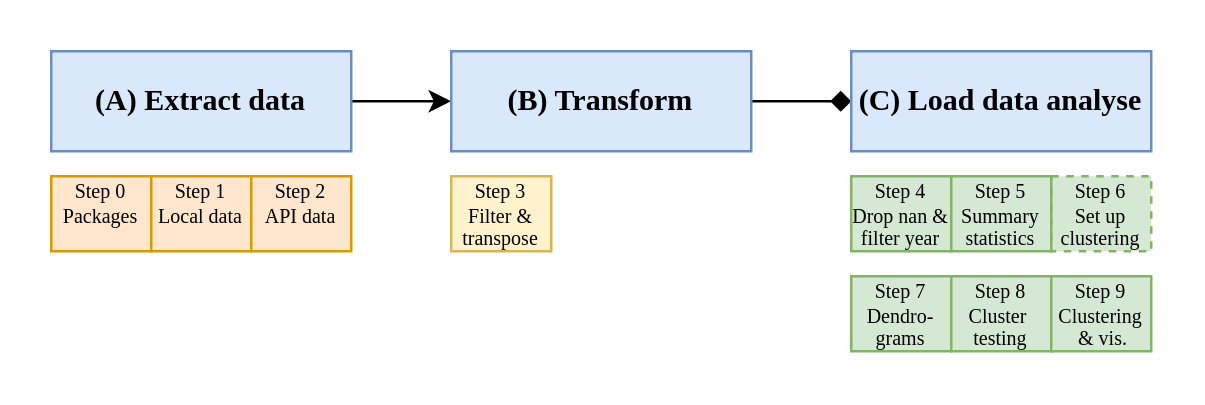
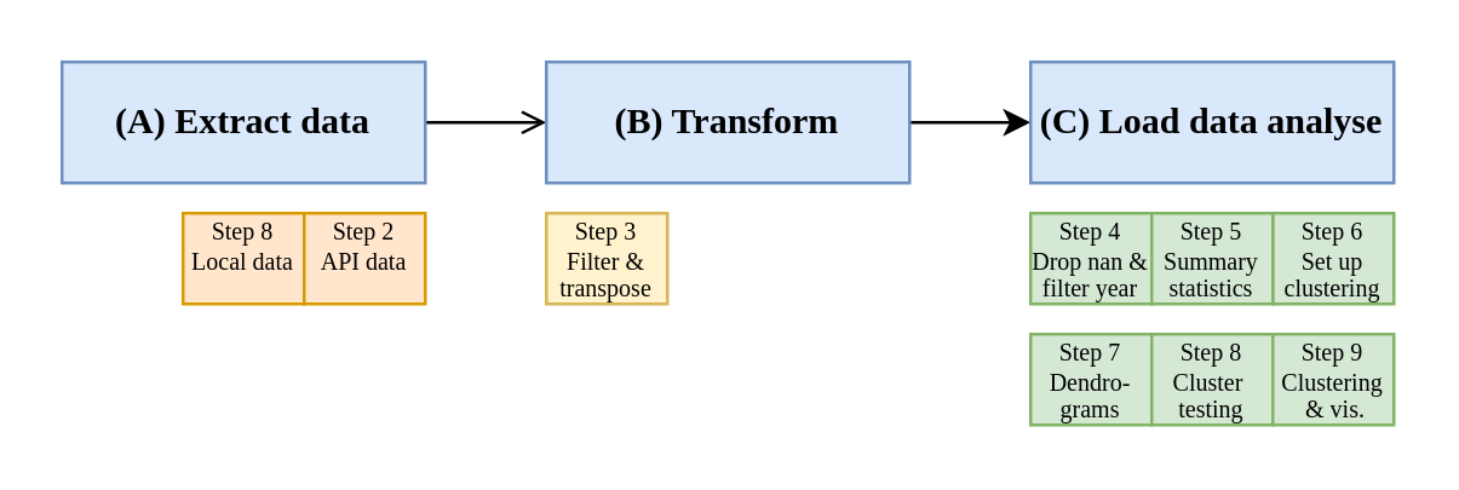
  <mxCell id="0" />
  <mxCell id="1" parent="0" />
- <mxCell id="2" value="" style="edgeStyle=orthogonalEdgeStyle;rounded=0;orthogonalLoop=1;jettySize=auto;html=1;fontFamily=Times New Roman;" edge="1" parent="1" source="3" target="5"><mxGeometry relative="1" as="geometry" /></mxCell>
+ <mxCell id="2" value="" style="edgeStyle=orthogonalEdgeStyle;rounded=0;orthogonalLoop=1;jettySize=auto;html=1;fontFamily=Times New Roman;endArrow=open;" edge="1" parent="1" source="3" target="5"><mxGeometry relative="1" as="geometry" /></mxCell>
  <mxCell id="3" value="(A) Extract data" style="rounded=0;whiteSpace=wrap;html=1;fontFamily=Times New Roman;fillColor=#dae8fc;strokeColor=#6c8ebf;fontStyle=1" vertex="1" parent="1"><mxGeometry x="20" y="20" width="120" height="40" as="geometry" /></mxCell>
- <mxCell id="4" value="" style="edgeStyle=orthogonalEdgeStyle;rounded=0;orthogonalLoop=1;jettySize=auto;html=1;fontFamily=Times New Roman;endArrow=diamond;" edge="1" parent="1" source="5" target="6"><mxGeometry relative="1" as="geometry" /></mxCell>
+ <mxCell id="4" value="" style="edgeStyle=orthogonalEdgeStyle;rounded=0;orthogonalLoop=1;jettySize=auto;html=1;fontFamily=Times New Roman;" edge="1" parent="1" source="5" target="6"><mxGeometry relative="1" as="geometry" /></mxCell>
  <mxCell id="5" value="(B) Transform" style="rounded=0;whiteSpace=wrap;html=1;fontFamily=Times New Roman;fillColor=#dae8fc;strokeColor=#6c8ebf;fontStyle=1" vertex="1" parent="1"><mxGeometry x="180" y="20" width="120" height="40" as="geometry" /></mxCell>
  <mxCell id="6" value="(C) Load data analyse" style="rounded=0;whiteSpace=wrap;html=1;fontFamily=Times New Roman;fillColor=#dae8fc;strokeColor=#6c8ebf;fontStyle=1" vertex="1" parent="1"><mxGeometry x="340" y="20" width="120" height="40" as="geometry" /></mxCell>
- <mxCell id="7" value="Step 0&lt;br&gt;Packages" style="rounded=0;whiteSpace=wrap;html=1;fontFamily=Times New Roman;fontSize=8;fillColor=#ffe6cc;strokeColor=#d79b00;verticalAlign=top;spacing=-3;" vertex="1" parent="1"><mxGeometry x="20" y="70" width="40" height="30" as="geometry" /></mxCell>
- <mxCell id="8" value="Step 1&lt;br&gt;Local data" style="rounded=0;whiteSpace=wrap;html=1;fontFamily=Times New Roman;fontSize=8;fillColor=#ffe6cc;strokeColor=#d79b00;verticalAlign=top;spacing=-3;" vertex="1" parent="1"><mxGeometry x="60" y="70" width="40" height="30" as="geometry" /></mxCell>
+ <mxCell id="8" value="Step 8&lt;br&gt;Local data" style="rounded=0;whiteSpace=wrap;html=1;fontFamily=Times New Roman;fontSize=8;fillColor=#ffe6cc;strokeColor=#d79b00;verticalAlign=top;spacing=-3;" vertex="1" parent="1"><mxGeometry x="60" y="70" width="40" height="30" as="geometry" /></mxCell>
  <mxCell id="9" value="Step 2&lt;br&gt;API data" style="rounded=0;whiteSpace=wrap;html=1;fontFamily=Times New Roman;fontSize=8;fillColor=#ffe6cc;strokeColor=#d79b00;verticalAlign=top;spacing=-3;" vertex="1" parent="1"><mxGeometry x="100" y="70" width="40" height="30" as="geometry" /></mxCell>
  <mxCell id="10" value="Step 4&lt;br&gt;Drop nan &amp;amp; filter year" style="rounded=0;whiteSpace=wrap;html=1;fontFamily=Times New Roman;fontSize=8;fillColor=#d5e8d4;strokeColor=#82b366;verticalAlign=top;spacing=-3;" vertex="1" parent="1"><mxGeometry x="340" y="70" width="40" height="30" as="geometry" /></mxCell>
  <mxCell id="11" value="Step 3&lt;br&gt;Filter &amp;amp; transpose" style="rounded=0;whiteSpace=wrap;html=1;fontFamily=Times New Roman;fontSize=8;fillColor=#fff2cc;strokeColor=#d6b656;verticalAlign=top;spacing=-3;" vertex="1" parent="1"><mxGeometry x="180" y="70" width="40" height="30" as="geometry" /></mxCell>
- <mxCell id="12" value="Step 6&lt;br&gt;Set up clustering" style="rounded=0;whiteSpace=wrap;html=1;fontFamily=Times New Roman;fontSize=8;fillColor=#d5e8d4;strokeColor=#82b366;verticalAlign=top;spacing=-3;dashed=1;" vertex="1" parent="1"><mxGeometry x="420" y="70" width="40" height="30" as="geometry" /></mxCell>
+ <mxCell id="12" value="Step 6&lt;br&gt;Set up clustering" style="rounded=0;whiteSpace=wrap;html=1;fontFamily=Times New Roman;fontSize=8;fillColor=#d5e8d4;strokeColor=#82b366;verticalAlign=top;spacing=-3;" vertex="1" parent="1"><mxGeometry x="420" y="70" width="40" height="30" as="geometry" /></mxCell>
  <mxCell id="13" value="Step 7&lt;br&gt;Dendro-&lt;br&gt;grams" style="rounded=0;whiteSpace=wrap;html=1;fontFamily=Times New Roman;fontSize=8;fillColor=#d5e8d4;strokeColor=#82b366;verticalAlign=top;spacing=-3;" vertex="1" parent="1"><mxGeometry x="340" y="110" width="40" height="30" as="geometry" /></mxCell>
  <mxCell id="14" value="Step 5&lt;br&gt;Summary&lt;br&gt;statistics" style="rounded=0;whiteSpace=wrap;html=1;fontFamily=Times New Roman;fontSize=8;fillColor=#d5e8d4;strokeColor=#82b366;verticalAlign=top;spacing=-3;" vertex="1" parent="1"><mxGeometry x="380" y="70" width="40" height="30" as="geometry" /></mxCell>
  <mxCell id="15" value="Step 8&lt;br&gt;Cluster&amp;nbsp;&lt;br&gt;testing" style="rounded=0;whiteSpace=wrap;html=1;fontFamily=Times New Roman;fontSize=8;fillColor=#d5e8d4;strokeColor=#82b366;verticalAlign=top;spacing=-3;" vertex="1" parent="1"><mxGeometry x="380" y="110" width="40" height="30" as="geometry" /></mxCell>
  <mxCell id="16" value="Step 9&lt;br&gt;Clustering&lt;br&gt;&amp;nbsp;&amp;amp; vis." style="rounded=0;whiteSpace=wrap;html=1;fontFamily=Times New Roman;fontSize=8;fillColor=#d5e8d4;strokeColor=#82b366;verticalAlign=top;spacing=-3;" vertex="1" parent="1"><mxGeometry x="420" y="110" width="40" height="30" as="geometry" /></mxCell>
